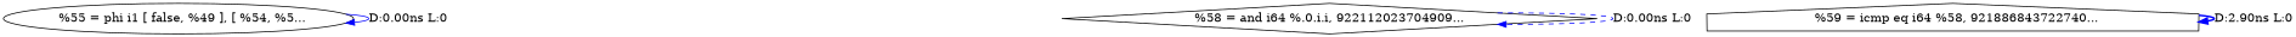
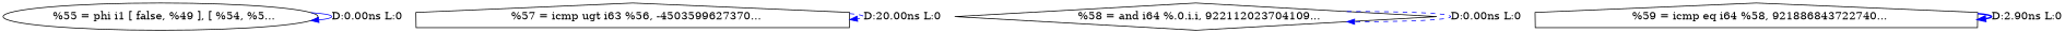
  digraph {
    fontname="DejaVu Serif"
    node [fontname="DejaVu Serif" shape=house]
    edge [color=blue fontname="DejaVu Serif" style=dashed]
    n1 [label="  %55 = phi i1 [ false, %49 ], [ %54, %5..." shape=ellipse]
-   n3 [label="%58 = and i64 %.0.i.i, 922112023704909..." shape=diamond]
+   n2 [label="  %57 = icmp ugt i63 %56, -4503599627370..."]
+   n3 [label="  %58 = and i64 %.0.i.i, 922112023704109..." shape=diamond]
    n4 [label="  %59 = icmp eq i64 %58, 921886843722740..."]
    n1 -> n1 [label="D:0.00ns L:0" style=solid]
+   n2 -> n2 [label="D:20.00ns L:0"]
    n3 -> n3 [label="D:0.00ns L:0"]
    n4 -> n4 [label="D:2.90ns L:0" style=bold]
  }
